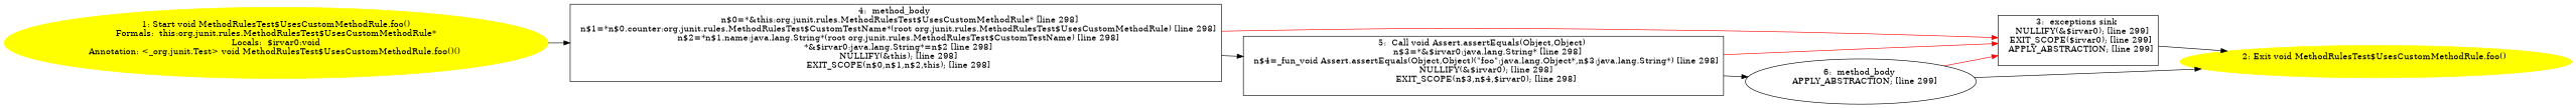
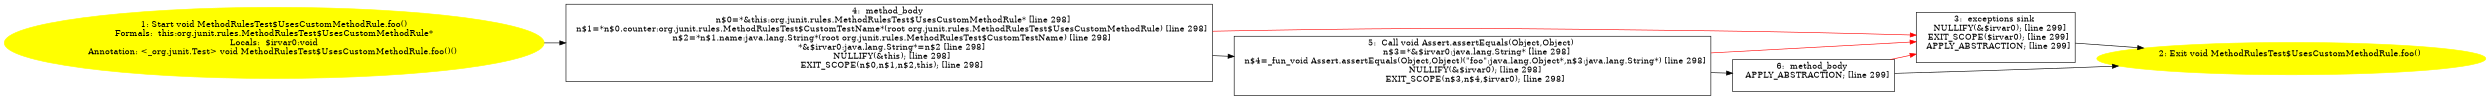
  digraph {
    rankdir=LR
    node [shape=box]
    n1 [color=yellow label="1: Start void MethodRulesTest$UsesCustomMethodRule.foo()\nFormals:  this:org.junit.rules.MethodRulesTest$UsesCustomMethodRule*\nLocals:  $irvar0:void\nAnnotation: <_org.junit.Test> void MethodRulesTest$UsesCustomMethodRule.foo()() \n  " style=filled shape=""]
    n2 [label="4:  method_body \n   n$0=*&this:org.junit.rules.MethodRulesTest$UsesCustomMethodRule* [line 298]\n  n$1=*n$0.counter:org.junit.rules.MethodRulesTest$CustomTestName*(root org.junit.rules.MethodRulesTest$UsesCustomMethodRule) [line 298]\n  n$2=*n$1.name:java.lang.String*(root org.junit.rules.MethodRulesTest$CustomTestName) [line 298]\n  *&$irvar0:java.lang.String*=n$2 [line 298]\n  NULLIFY(&this); [line 298]\n  EXIT_SCOPE(n$0,n$1,n$2,this); [line 298]\n "]
    n3 [label="3:  exceptions sink \n   NULLIFY(&$irvar0); [line 299]\n  EXIT_SCOPE($irvar0); [line 299]\n  APPLY_ABSTRACTION; [line 299]\n "]
    n4 [label="5:  Call void Assert.assertEquals(Object,Object) \n   n$3=*&$irvar0:java.lang.String* [line 298]\n  n$4=_fun_void Assert.assertEquals(Object,Object)(\"foo\":java.lang.Object*,n$3:java.lang.String*) [line 298]\n  NULLIFY(&$irvar0); [line 298]\n  EXIT_SCOPE(n$3,n$4,$irvar0); [line 298]\n "]
    n5 [color=yellow label="2: Exit void MethodRulesTest$UsesCustomMethodRule.foo() \n  " style=filled shape=""]
-   n6 [label="6:  method_body \n   APPLY_ABSTRACTION; [line 299]\n " shape=ellipse]
+   n6 [label="6:  method_body \n   APPLY_ABSTRACTION; [line 299]\n "]
    n1 -> n2
    n2 -> n3 [color=red]
    n2 -> n4
    n3 -> n5
    n4 -> n3 [color=red]
    n4 -> n6
    n6 -> n3 [color=red]
    n6 -> n5
  }
